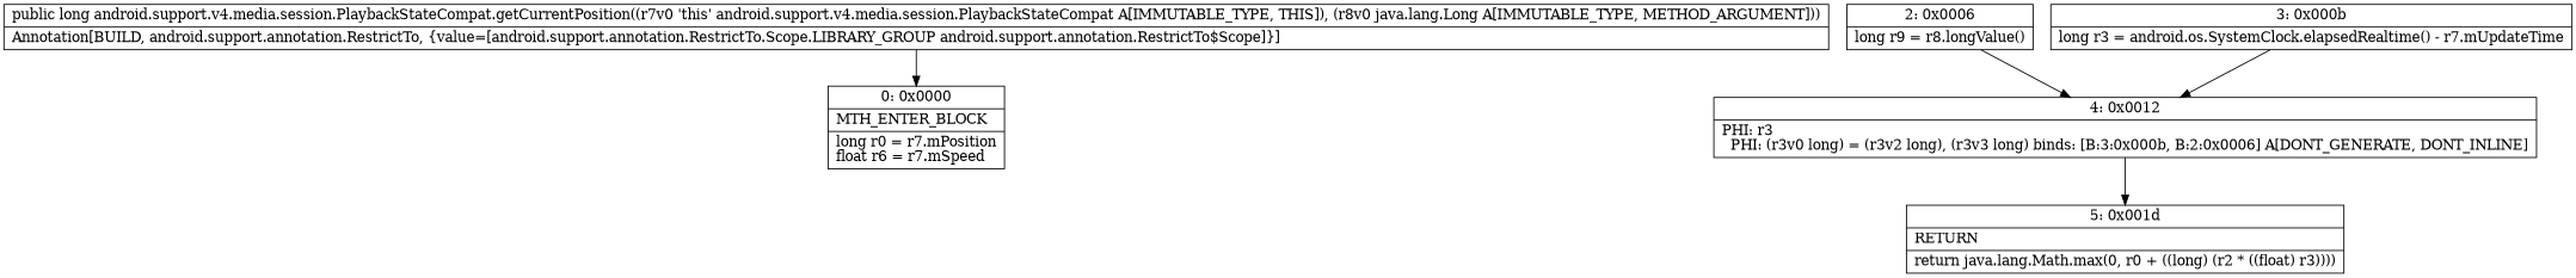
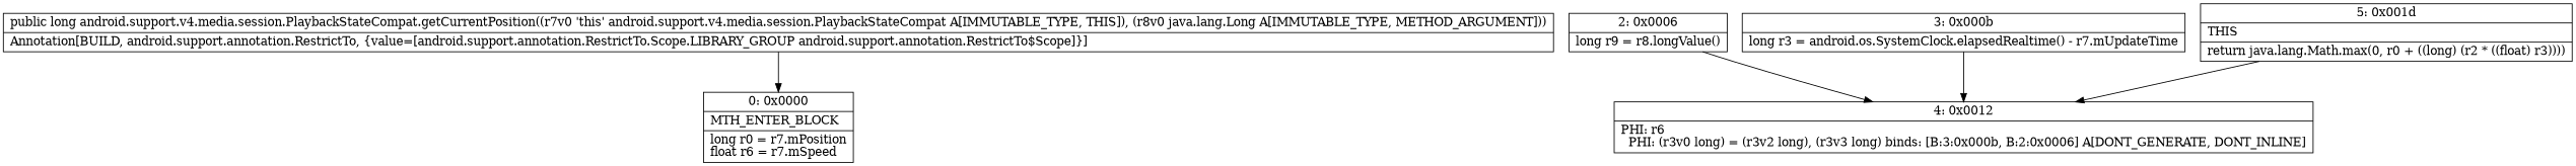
  digraph {
    node [shape=record]
    n1 [label="{0\:\ 0x0000|MTH_ENTER_BLOCK\l|long r0 = r7.mPosition\lfloat r6 = r7.mSpeed\l}"]
    n2 [label="{2\:\ 0x0006|long r9 = r8.longValue()\l}"]
-   n3 [label="{4\:\ 0x0012|PHI: r3 \l  PHI: (r3v0 long) = (r3v2 long), (r3v3 long) binds: [B:3:0x000b, B:2:0x0006] A[DONT_GENERATE, DONT_INLINE]\l}"]
+   n3 [label="{4\:\ 0x0012|PHI: r6 \l  PHI: (r3v0 long) = (r3v2 long), (r3v3 long) binds: [B:3:0x000b, B:2:0x0006] A[DONT_GENERATE, DONT_INLINE]\l}"]
    n4 [label="{3\:\ 0x000b|long r3 = android.os.SystemClock.elapsedRealtime() \- r7.mUpdateTime\l}"]
-   n5 [label="{5\:\ 0x001d|RETURN\l|return java.lang.Math.max(0, r0 + ((long) (r2 * ((float) r3))))\l}"]
+   n5 [label="{5\:\ 0x001d|THIS\l|return java.lang.Math.max(0, r0 + ((long) (r2 * ((float) r3))))\l}"]
    n6 [label="{public long android.support.v4.media.session.PlaybackStateCompat.getCurrentPosition((r7v0 'this' android.support.v4.media.session.PlaybackStateCompat A[IMMUTABLE_TYPE, THIS]), (r8v0 java.lang.Long A[IMMUTABLE_TYPE, METHOD_ARGUMENT]))  | Annotation[BUILD, android.support.annotation.RestrictTo, \{value=[android.support.annotation.RestrictTo.Scope.LIBRARY_GROUP android.support.annotation.RestrictTo$Scope]\}]\l}"]
    n2 -> n3
-   n3 -> n5
+   n5 -> n3
    n4 -> n3
    n6 -> n1
  }
